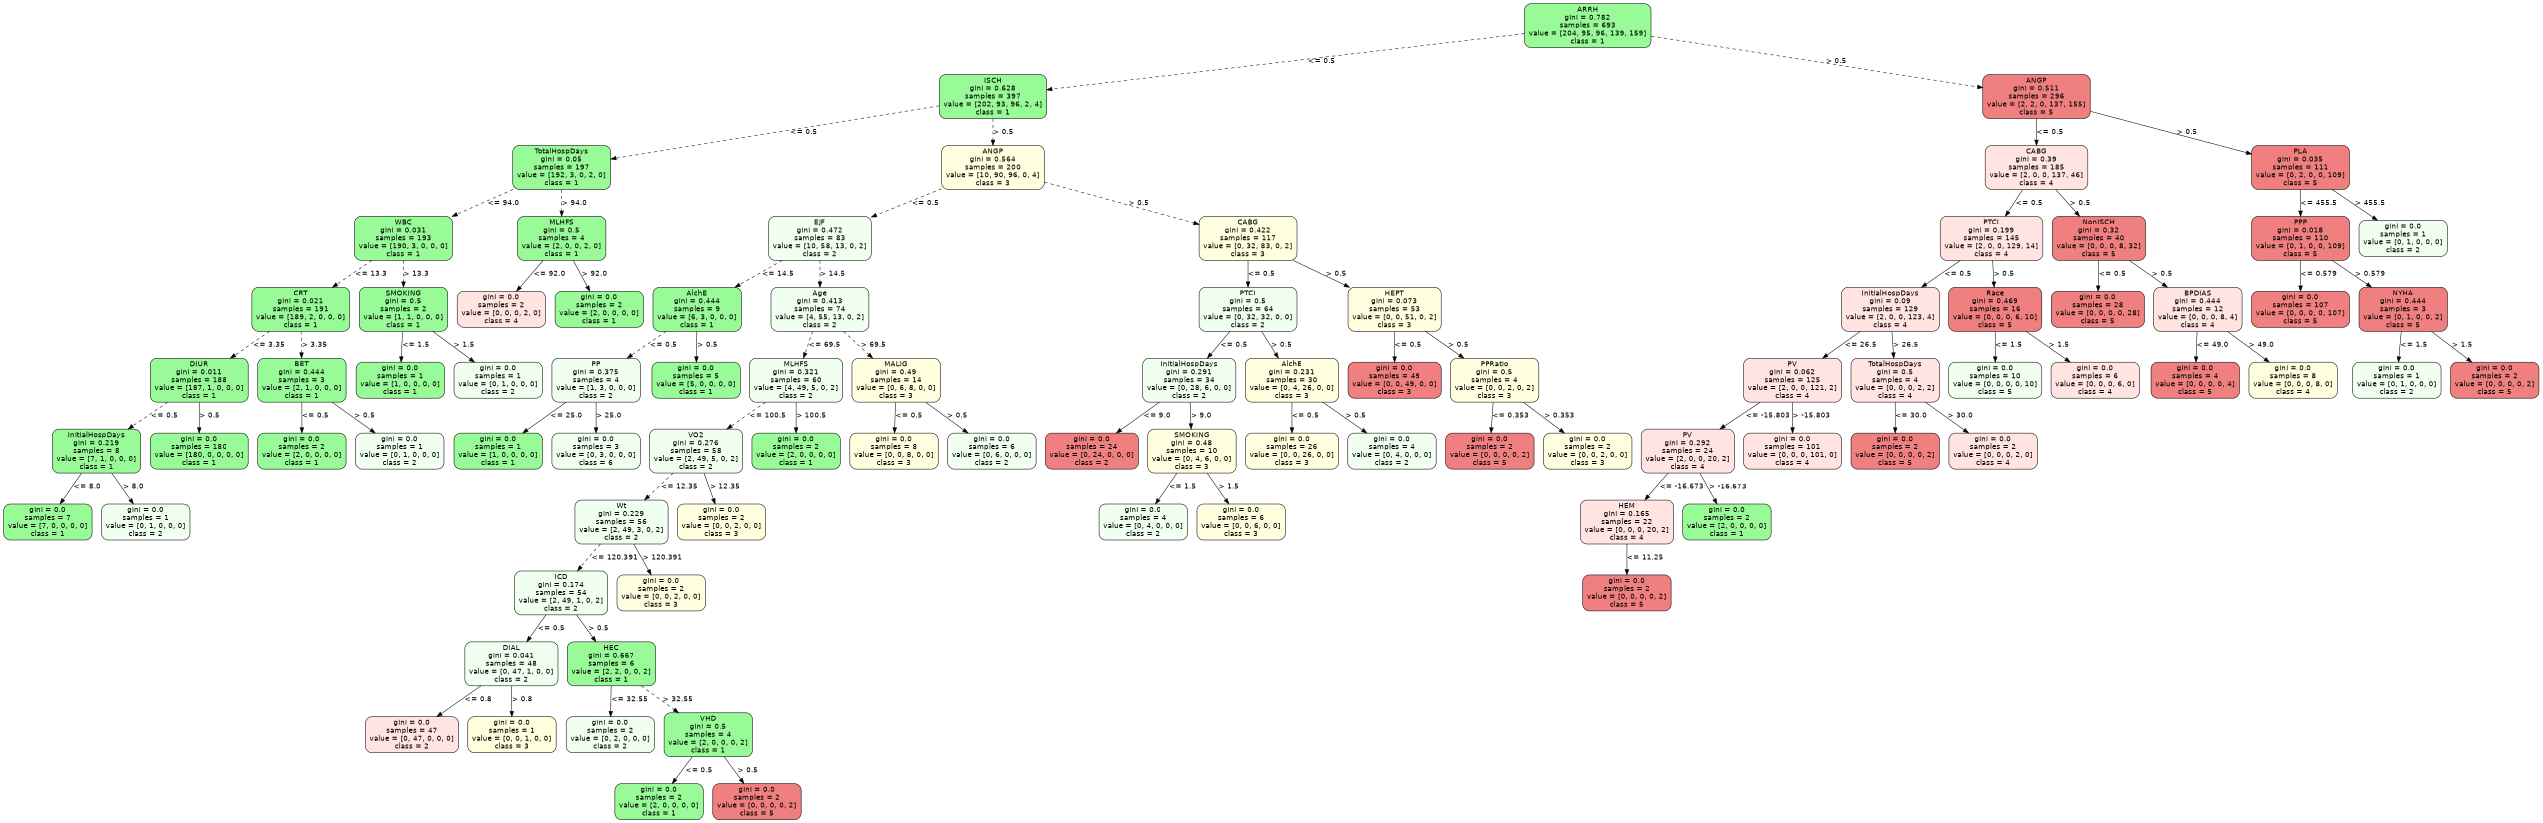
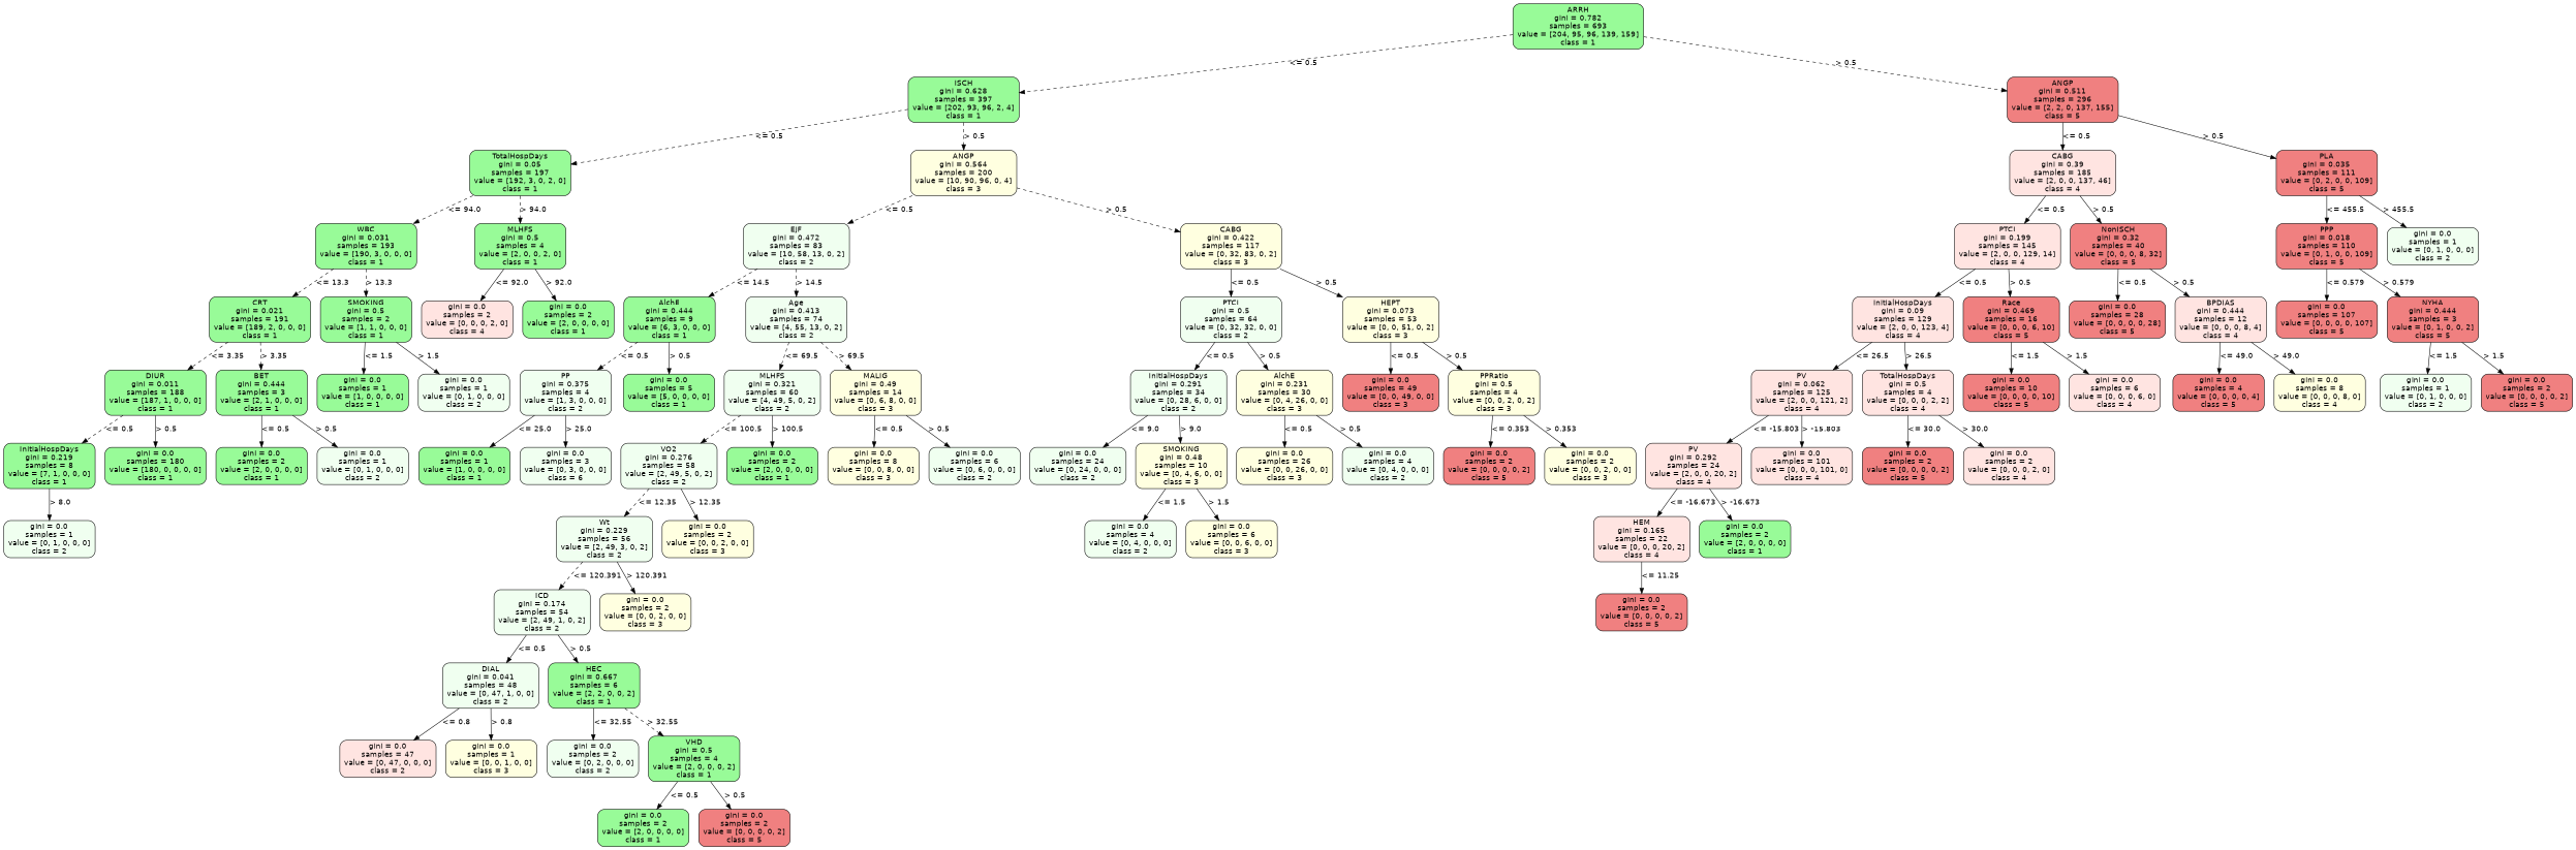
  strict digraph {
    node [color=black fillcolor=palegreen fontname=helvetica shape=box style="filled, rounded"]
    edge [fontname=helvetica op="<=" param=0.5 style=solid]
    n1 [height=1.1528 label="ARRH\ngini = 0.782\nsamples = 693\nvalue = [204, 95, 96, 139, 159]\nclass = 1" width=2.7778]
    n2 [height=1.1528 label="ISCH\ngini = 0.628\nsamples = 397\nvalue = [202, 93, 96, 2, 4]\nclass = 1" width=2.3611]
    n3 [fillcolor=lightcoral height=1.1528 label="ANGP\ngini = 0.511\nsamples = 296\nvalue = [2, 2, 0, 137, 155]\nclass = 5" width=2.3611]
    n4 [height=1.1528 label="TotalHospDays\ngini = 0.05\nsamples = 197\nvalue = [192, 3, 0, 2, 0]\nclass = 1" width=2.1528]
    n5 [fillcolor=lightyellow height=1.1528 label="ANGP\ngini = 0.564\nsamples = 200\nvalue = [10, 90, 96, 0, 4]\nclass = 3" width=2.25]
    n6 [fillcolor=mistyrose height=1.1528 label="CABG\ngini = 0.39\nsamples = 185\nvalue = [2, 0, 0, 137, 46]\nclass = 4" width=2.25]
    n7 [fillcolor=lightcoral height=1.1528 label="PLA\ngini = 0.035\nsamples = 111\nvalue = [0, 2, 0, 0, 109]\nclass = 5" width=2.1528]
    n8 [height=1.1528 label="WBC\ngini = 0.031\nsamples = 193\nvalue = [190, 3, 0, 0, 0]\nclass = 1" width=2.1528]
    n9 [height=1.1528 label="MLHFS\ngini = 0.5\nsamples = 4\nvalue = [2, 0, 0, 2, 0]\nclass = 1" width=1.9444]
    n10 [fillcolor=honeydew height=1.1528 label="EjF\ngini = 0.472\nsamples = 83\nvalue = [10, 58, 13, 0, 2]\nclass = 2" width=2.25]
    n11 [fillcolor=lightyellow height=1.1528 label="CABG\ngini = 0.422\nsamples = 117\nvalue = [0, 32, 83, 0, 2]\nclass = 3" width=2.1528]
    n12 [fillcolor=mistyrose height=1.1528 label="PTCI\ngini = 0.199\nsamples = 145\nvalue = [2, 0, 0, 129, 14]\nclass = 4" width=2.25]
    n13 [fillcolor=lightcoral height=1.1528 label="NonISCH\ngini = 0.32\nsamples = 40\nvalue = [0, 0, 0, 8, 32]\nclass = 5" width=2.0417]
    n14 [fillcolor=lightcoral height=1.1528 label="PPP\ngini = 0.018\nsamples = 110\nvalue = [0, 1, 0, 0, 109]\nclass = 5" width=2.1528]
    n15 [fillcolor=honeydew height=0.94444 label="gini = 0.0\nsamples = 1\nvalue = [0, 1, 0, 0, 0]\nclass = 2" width=1.9444]
    n16 [height=1.1528 label="CRT\ngini = 0.021\nsamples = 191\nvalue = [189, 2, 0, 0, 0]\nclass = 1" width=2.1528]
    n17 [height=1.1528 label="SMOKING\ngini = 0.5\nsamples = 2\nvalue = [1, 1, 0, 0, 0]\nclass = 1" width=1.9444]
    n18 [fillcolor=mistyrose height=0.94444 label="gini = 0.0\nsamples = 2\nvalue = [0, 0, 0, 2, 0]\nclass = 4" width=1.9444]
    n19 [height=0.94444 label="gini = 0.0\nsamples = 2\nvalue = [2, 0, 0, 0, 0]\nclass = 1" width=1.9444]
    n20 [height=1.1528 label="AlchE\ngini = 0.444\nsamples = 9\nvalue = [6, 3, 0, 0, 0]\nclass = 1" width=1.9444]
    n21 [fillcolor=honeydew height=1.1528 label="Age\ngini = 0.413\nsamples = 74\nvalue = [4, 55, 13, 0, 2]\nclass = 2" width=2.1528]
    n22 [fillcolor=honeydew height=1.1528 label="PTCI\ngini = 0.5\nsamples = 64\nvalue = [0, 32, 32, 0, 0]\nclass = 2" width=2.1528]
    n23 [fillcolor=lightyellow height=1.1528 label="HEPT\ngini = 0.073\nsamples = 53\nvalue = [0, 0, 51, 0, 2]\nclass = 3" width=2.0417]
    n24 [height=1.1528 label="DIUR\ngini = 0.011\nsamples = 188\nvalue = [187, 1, 0, 0, 0]\nclass = 1" width=2.1528]
    n25 [height=1.1528 label="BET\ngini = 0.444\nsamples = 3\nvalue = [2, 1, 0, 0, 0]\nclass = 1" width=1.9444]
    n26 [height=0.94444 label="gini = 0.0\nsamples = 1\nvalue = [1, 0, 0, 0, 0]\nclass = 1" width=1.9444]
    n27 [fillcolor=honeydew height=0.94444 label="gini = 0.0\nsamples = 1\nvalue = [0, 1, 0, 0, 0]\nclass = 2" width=1.9444]
    n28 [height=1.1528 label="InitialHospDays\ngini = 0.219\nsamples = 8\nvalue = [7, 1, 0, 0, 0]\nclass = 1" width=1.9444]
    n29 [height=0.94444 label="gini = 0.0\nsamples = 180\nvalue = [180, 0, 0, 0, 0]\nclass = 1" width=2.1528]
    n30 [height=0.94444 label="gini = 0.0\nsamples = 2\nvalue = [2, 0, 0, 0, 0]\nclass = 1" width=1.9444]
    n31 [fillcolor=honeydew height=0.94444 label="gini = 0.0\nsamples = 1\nvalue = [0, 1, 0, 0, 0]\nclass = 2" width=1.9444]
-   n32 [height=0.94444 label="gini = 0.0\nsamples = 7\nvalue = [7, 0, 0, 0, 0]\nclass = 1" width=1.9444]
    n33 [fillcolor=honeydew height=0.94444 label="gini = 0.0\nsamples = 1\nvalue = [0, 1, 0, 0, 0]\nclass = 2" width=1.9444]
    n34 [fillcolor=honeydew height=1.1528 label="PP\ngini = 0.375\nsamples = 4\nvalue = [1, 3, 0, 0, 0]\nclass = 2" width=1.9444]
    n35 [height=0.94444 label="gini = 0.0\nsamples = 5\nvalue = [5, 0, 0, 0, 0]\nclass = 1" width=1.9444]
    n36 [fillcolor=honeydew height=1.1528 label="MLHFS\ngini = 0.321\nsamples = 60\nvalue = [4, 49, 5, 0, 2]\nclass = 2" width=2.0417]
    n37 [fillcolor=lightyellow height=1.1528 label="MALIG\ngini = 0.49\nsamples = 14\nvalue = [0, 6, 8, 0, 0]\nclass = 3" width=1.9444]
    n38 [fillcolor=honeydew height=1.1528 label="InitialHospDays\ngini = 0.291\nsamples = 34\nvalue = [0, 28, 6, 0, 0]\nclass = 2" width=2.0417]
    n39 [fillcolor=lightyellow height=1.1528 label="AlchE\ngini = 0.231\nsamples = 30\nvalue = [0, 4, 26, 0, 0]\nclass = 3" width=2.0417]
    n40 [fillcolor=lightcoral height=0.94444 label="gini = 0.0\nsamples = 49\nvalue = [0, 0, 49, 0, 0]\nclass = 3" width=2.0417]
    n41 [fillcolor=lightyellow height=1.1528 label="PPRatio\ngini = 0.5\nsamples = 4\nvalue = [0, 0, 2, 0, 2]\nclass = 3" width=1.9444]
    n42 [height=0.94444 label="gini = 0.0\nsamples = 1\nvalue = [1, 0, 0, 0, 0]\nclass = 1" width=1.9444]
    n43 [fillcolor=honeydew height=0.94444 label="gini = 0.0\nsamples = 3\nvalue = [0, 3, 0, 0, 0]\nclass = 6" width=1.9444]
    n44 [fillcolor=honeydew height=1.1528 label="VO2\ngini = 0.276\nsamples = 58\nvalue = [2, 49, 5, 0, 2]\nclass = 2" width=2.0417]
    n45 [height=0.94444 label="gini = 0.0\nsamples = 2\nvalue = [2, 0, 0, 0, 0]\nclass = 1" width=1.9444]
    n46 [fillcolor=lightyellow height=0.94444 label="gini = 0.0\nsamples = 8\nvalue = [0, 0, 8, 0, 0]\nclass = 3" width=1.9444]
    n47 [fillcolor=honeydew height=0.94444 label="gini = 0.0\nsamples = 6\nvalue = [0, 6, 0, 0, 0]\nclass = 2" width=1.9444]
    n48 [fillcolor=honeydew height=1.1528 label="Wt\ngini = 0.229\nsamples = 56\nvalue = [2, 49, 3, 0, 2]\nclass = 2" width=2.0417]
    n49 [fillcolor=lightyellow height=0.94444 label="gini = 0.0\nsamples = 2\nvalue = [0, 0, 2, 0, 0]\nclass = 3" width=1.9444]
    n50 [fillcolor=honeydew height=1.1528 label="ICD\ngini = 0.174\nsamples = 54\nvalue = [2, 49, 1, 0, 2]\nclass = 2" width=2.0417]
    n51 [fillcolor=lightyellow height=0.94444 label="gini = 0.0\nsamples = 2\nvalue = [0, 0, 2, 0, 0]\nclass = 3" width=1.9444]
    n52 [fillcolor=honeydew height=1.1528 label="DIAL\ngini = 0.041\nsamples = 48\nvalue = [0, 47, 1, 0, 0]\nclass = 2" width=2.0417]
    n53 [height=1.1528 label="HEC\ngini = 0.667\nsamples = 6\nvalue = [2, 2, 0, 0, 2]\nclass = 1" width=1.9444]
    n54 [fillcolor=mistyrose height=0.94444 label="gini = 0.0\nsamples = 47\nvalue = [0, 47, 0, 0, 0]\nclass = 2" width=2.0417]
    n55 [fillcolor=lightyellow height=0.94444 label="gini = 0.0\nsamples = 1\nvalue = [0, 0, 1, 0, 0]\nclass = 3" width=1.9444]
    n56 [fillcolor=honeydew height=0.94444 label="gini = 0.0\nsamples = 2\nvalue = [0, 2, 0, 0, 0]\nclass = 2" width=1.9444]
    n57 [height=1.1528 label="VHD\ngini = 0.5\nsamples = 4\nvalue = [2, 0, 0, 0, 2]\nclass = 1" width=1.9444]
    n58 [height=0.94444 label="gini = 0.0\nsamples = 2\nvalue = [2, 0, 0, 0, 0]\nclass = 1" width=1.9444]
    n59 [fillcolor=lightcoral height=0.94444 label="gini = 0.0\nsamples = 2\nvalue = [0, 0, 0, 0, 2]\nclass = 5" width=1.9444]
-   n60 [fillcolor=lightcoral height=0.94444 label="gini = 0.0\nsamples = 24\nvalue = [0, 24, 0, 0, 0]\nclass = 2" width=2.0417]
+   n60 [fillcolor=honeydew height=0.94444 label="gini = 0.0\nsamples = 24\nvalue = [0, 24, 0, 0, 0]\nclass = 2" width=2.0417]
    n61 [fillcolor=lightyellow height=1.1528 label="SMOKING\ngini = 0.48\nsamples = 10\nvalue = [0, 4, 6, 0, 0]\nclass = 3" width=1.9444]
    n62 [fillcolor=lightyellow height=0.94444 label="gini = 0.0\nsamples = 26\nvalue = [0, 0, 26, 0, 0]\nclass = 3" width=2.0417]
    n63 [fillcolor=honeydew height=0.94444 label="gini = 0.0\nsamples = 4\nvalue = [0, 4, 0, 0, 0]\nclass = 2" width=1.9444]
    n64 [fillcolor=lightcoral height=0.94444 label="gini = 0.0\nsamples = 2\nvalue = [0, 0, 0, 0, 2]\nclass = 5" width=1.9444]
    n65 [fillcolor=lightyellow height=0.94444 label="gini = 0.0\nsamples = 2\nvalue = [0, 0, 2, 0, 0]\nclass = 3" width=1.9444]
    n66 [fillcolor=honeydew height=0.94444 label="gini = 0.0\nsamples = 4\nvalue = [0, 4, 0, 0, 0]\nclass = 2" width=1.9444]
    n67 [fillcolor=lightyellow height=0.94444 label="gini = 0.0\nsamples = 6\nvalue = [0, 0, 6, 0, 0]\nclass = 3" width=1.9444]
    n68 [fillcolor=mistyrose height=1.1528 label="InitialHospDays\ngini = 0.09\nsamples = 129\nvalue = [2, 0, 0, 123, 4]\nclass = 4" width=2.1528]
    n69 [fillcolor=lightcoral height=1.1528 label="Race\ngini = 0.469\nsamples = 16\nvalue = [0, 0, 0, 6, 10]\nclass = 5" width=2.0417]
    n70 [fillcolor=lightcoral height=0.94444 label="gini = 0.0\nsamples = 28\nvalue = [0, 0, 0, 0, 28]\nclass = 5" width=2.0417]
    n71 [fillcolor=mistyrose height=1.1528 label="BPDIAS\ngini = 0.444\nsamples = 12\nvalue = [0, 0, 0, 8, 4]\nclass = 4" width=1.9444]
    n72 [fillcolor=lightcoral height=0.94444 label="gini = 0.0\nsamples = 107\nvalue = [0, 0, 0, 0, 107]\nclass = 5" width=2.1528]
    n73 [fillcolor=lightcoral height=1.1528 label="NYHA\ngini = 0.444\nsamples = 3\nvalue = [0, 1, 0, 0, 2]\nclass = 5" width=1.9444]
    n74 [fillcolor=mistyrose height=1.1528 label="PV\ngini = 0.062\nsamples = 125\nvalue = [2, 0, 0, 121, 2]\nclass = 4" width=2.1528]
    n75 [fillcolor=mistyrose height=1.1528 label="TotalHospDays\ngini = 0.5\nsamples = 4\nvalue = [0, 0, 0, 2, 2]\nclass = 4" width=1.9444]
-   n76 [fillcolor=honeydew height=0.94444 label="gini = 0.0\nsamples = 10\nvalue = [0, 0, 0, 0, 10]\nclass = 5" width=2.0417]
+   n76 [fillcolor=lightcoral height=0.94444 label="gini = 0.0\nsamples = 10\nvalue = [0, 0, 0, 0, 10]\nclass = 5" width=2.0417]
    n77 [fillcolor=mistyrose height=0.94444 label="gini = 0.0\nsamples = 6\nvalue = [0, 0, 0, 6, 0]\nclass = 4" width=1.9444]
    n78 [fillcolor=lightcoral height=0.94444 label="gini = 0.0\nsamples = 4\nvalue = [0, 0, 0, 0, 4]\nclass = 5" width=1.9444]
    n79 [fillcolor=lightyellow height=0.94444 label="gini = 0.0\nsamples = 8\nvalue = [0, 0, 0, 8, 0]\nclass = 4" width=1.9444]
    n80 [fillcolor=mistyrose height=1.1528 label="PV\ngini = 0.292\nsamples = 24\nvalue = [2, 0, 0, 20, 2]\nclass = 4" width=2.0417]
    n81 [fillcolor=mistyrose height=0.94444 label="gini = 0.0\nsamples = 101\nvalue = [0, 0, 0, 101, 0]\nclass = 4" width=2.1528]
    n82 [fillcolor=lightcoral height=0.94444 label="gini = 0.0\nsamples = 2\nvalue = [0, 0, 0, 0, 2]\nclass = 5" width=1.9444]
    n83 [fillcolor=mistyrose height=0.94444 label="gini = 0.0\nsamples = 2\nvalue = [0, 0, 0, 2, 0]\nclass = 4" width=1.9444]
    n84 [fillcolor=mistyrose height=1.1528 label="HEM\ngini = 0.165\nsamples = 22\nvalue = [0, 0, 0, 20, 2]\nclass = 4" width=2.0417]
    n85 [height=0.94444 label="gini = 0.0\nsamples = 2\nvalue = [2, 0, 0, 0, 0]\nclass = 1" width=1.9444]
    n86 [fillcolor=lightcoral height=0.94444 label="gini = 0.0\nsamples = 2\nvalue = [0, 0, 0, 0, 2]\nclass = 5" width=1.9444]
    n87 [fillcolor=honeydew height=0.94444 label="gini = 0.0\nsamples = 1\nvalue = [0, 1, 0, 0, 0]\nclass = 2" width=1.9444]
    n88 [fillcolor=lightcoral height=0.94444 label="gini = 0.0\nsamples = 2\nvalue = [0, 0, 0, 0, 2]\nclass = 5" width=1.9444]
    n1 -> n2 [label="<= 0.5" labelangle=45 labeldistance=2.5 style=dashed]
    n1 -> n3 [label="> 0.5" labelangle=-45 labeldistance=2.5 op=">" style=dashed]
    n2 -> n4 [label="<= 0.5" style=dashed]
    n2 -> n5 [label="> 0.5" op=">" style=dashed]
    n3 -> n6 [label="<= 0.5"]
    n3 -> n7 [label="> 0.5" op=">"]
    n4 -> n8 [label="<= 94.0" param=94.0 style=dashed]
    n4 -> n9 [label="> 94.0" op=">" param=94.0 style=dashed]
    n5 -> n10 [label="<= 0.5" style=dashed]
    n5 -> n11 [label="> 0.5" op=">" style=dashed]
    n6 -> n12 [label="<= 0.5"]
    n6 -> n13 [label="> 0.5" op=">"]
    n7 -> n14 [label="<= 455.5" param=455.5]
    n7 -> n15 [label="> 455.5" op=">" param=455.5]
    n8 -> n16 [label="<= 13.3" param=13.3 style=dashed]
    n8 -> n17 [label="> 13.3" op=">" param=13.3 style=dashed]
    n9 -> n18 [label="<= 92.0" param=92.0]
    n9 -> n19 [label="> 92.0" op=">" param=92.0]
    n10 -> n20 [label="<= 14.5" param=14.5 style=dashed]
    n10 -> n21 [label="> 14.5" op=">" param=14.5 style=dashed]
    n11 -> n22 [label="<= 0.5"]
    n11 -> n23 [label="> 0.5" op=">"]
    n12 -> n68 [label="<= 0.5"]
    n12 -> n69 [label="> 0.5" op=">"]
    n13 -> n70 [label="<= 0.5"]
    n13 -> n71 [label="> 0.5" op=">"]
    n14 -> n72 [label="<= 0.579" param=0.579]
    n14 -> n73 [label="> 0.579" op=">" param=0.579]
    n16 -> n24 [label="<= 3.35" param=3.35 style=dashed]
    n16 -> n25 [label="> 3.35" op=">" param=3.35 style=dashed]
    n17 -> n26 [label="<= 1.5" param=1.5]
    n17 -> n27 [label="> 1.5" op=">" param=1.5]
    n20 -> n34 [label="<= 0.5" style=dashed]
    n20 -> n35 [label="> 0.5" op=">"]
    n21 -> n36 [label="<= 69.5" param=69.5 style=dashed]
    n21 -> n37 [label="> 69.5" op=">" param=69.5 style=dashed]
    n22 -> n38 [label="<= 0.5"]
    n22 -> n39 [label="> 0.5" op=">"]
    n23 -> n40 [label="<= 0.5"]
    n23 -> n41 [label="> 0.5" op=">"]
    n24 -> n28 [label="<= 0.5" style=dashed]
    n24 -> n29 [label="> 0.5" op=">"]
    n25 -> n30 [label="<= 0.5"]
    n25 -> n31 [label="> 0.5" op=">"]
-   n28 -> n32 [label="<= 8.0" param=8.0]
    n28 -> n33 [label="> 8.0" op=">" param=8.0]
    n34 -> n42 [label="<= 25.0" param=25.0]
    n34 -> n43 [label="> 25.0" op=">" param=25.0]
    n36 -> n44 [label="<= 100.5" param=100.5 style=dashed]
    n36 -> n45 [label="> 100.5" op=">" param=100.5]
    n37 -> n46 [label="<= 0.5"]
    n37 -> n47 [label="> 0.5" op=">"]
    n38 -> n60 [label="<= 9.0" param=9.0]
    n38 -> n61 [label="> 9.0" op=">" param=9.0]
    n39 -> n62 [label="<= 0.5"]
    n39 -> n63 [label="> 0.5" op=">"]
    n41 -> n64 [label="<= 0.353" param=0.353]
    n41 -> n65 [label="> 0.353" op=">" param=0.353]
    n44 -> n48 [label="<= 12.35" param=12.35 style=dashed]
    n44 -> n49 [label="> 12.35" op=">" param=12.35]
    n48 -> n50 [label="<= 120.391" param=120.391 style=dashed]
    n48 -> n51 [label="> 120.391" op=">" param=120.391]
    n50 -> n52 [label="<= 0.5"]
    n50 -> n53 [label="> 0.5" op=">"]
    n52 -> n54 [label="<= 0.8" param=0.8]
    n52 -> n55 [label="> 0.8" op=">" param=0.8]
    n53 -> n56 [label="<= 32.55" param=32.55]
    n53 -> n57 [label="> 32.55" op=">" param=32.55 style=dashed]
    n57 -> n58 [label="<= 0.5"]
    n57 -> n59 [label="> 0.5" op=">"]
    n61 -> n66 [label="<= 1.5" param=1.5]
    n61 -> n67 [label="> 1.5" op=">" param=1.5]
    n68 -> n74 [label="<= 26.5" param=26.5]
    n68 -> n75 [label="> 26.5" op=">" param=26.5]
    n69 -> n76 [label="<= 1.5" param=1.5]
    n69 -> n77 [label="> 1.5" op=">" param=1.5]
    n71 -> n78 [label="<= 49.0" param=49.0]
    n71 -> n79 [label="> 49.0" op=">" param=49.0]
    n73 -> n87 [label="<= 1.5" param=1.5]
    n73 -> n88 [label="> 1.5" op=">" param=1.5]
    n74 -> n80 [label="<= -15.803" param=-15.803]
    n74 -> n81 [label="> -15.803" op=">" param=-15.803]
    n75 -> n82 [label="<= 30.0" param=30.0]
    n75 -> n83 [label="> 30.0" op=">" param=30.0]
    n80 -> n84 [label="<= -16.673" param=-16.673]
    n80 -> n85 [label="> -16.673" op=">" param=-16.673]
    n84 -> n86 [label="<= 11.25" param=11.25]
  }
